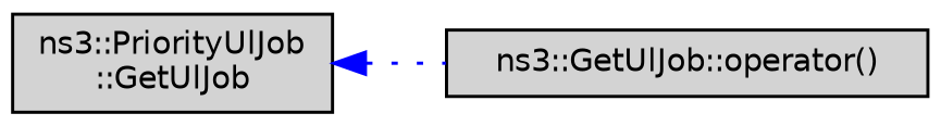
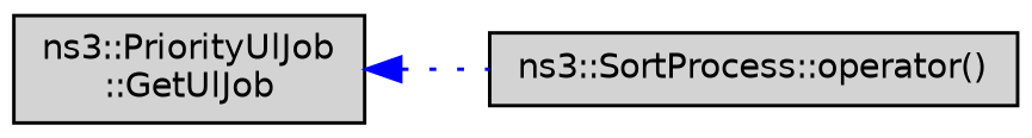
  digraph {
    rankdir=LR
    node [color=black fillcolor=lightgrey fontname=Helvetica fontsize=10 shape=record style=filled]
    n1 [fontcolor=black height=0.2 label="ns3::PriorityUlJob\l::GetUlJob" width=0.4]
-   n2 [height=0.2 label="ns3::GetUlJob::operator()" width=0.4]
+   n2 [height=0.2 label="ns3::SortProcess::operator()" width=0.4]
    n1 -> n2 [color=blue dir=back fontname=Helvetica fontsize=10 labelfontname=Helvetica labelfontsize=10 style=dotted]
  }
